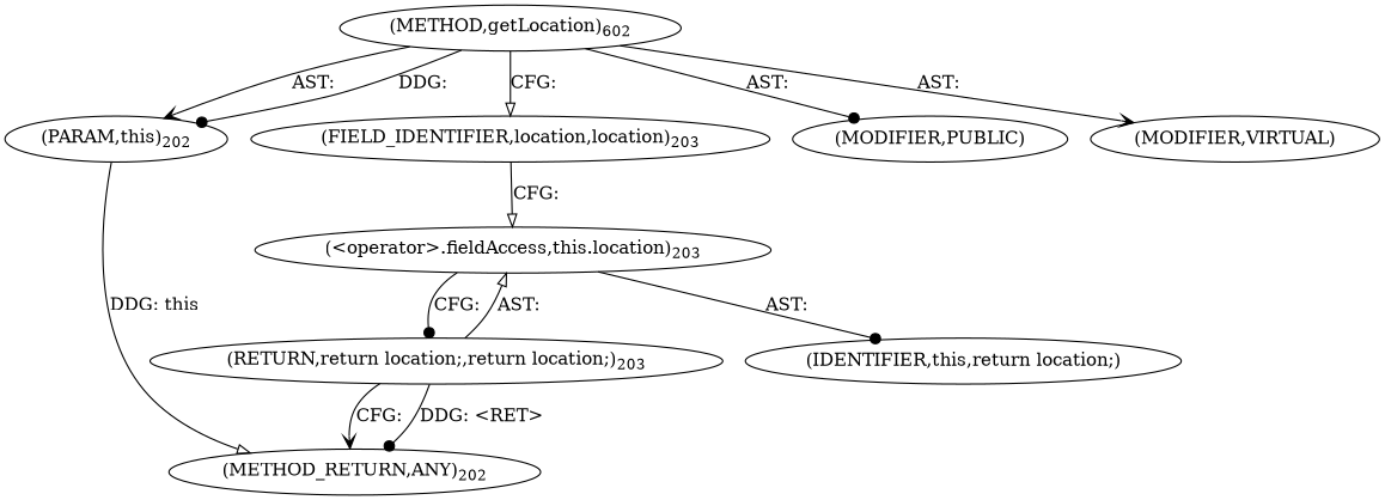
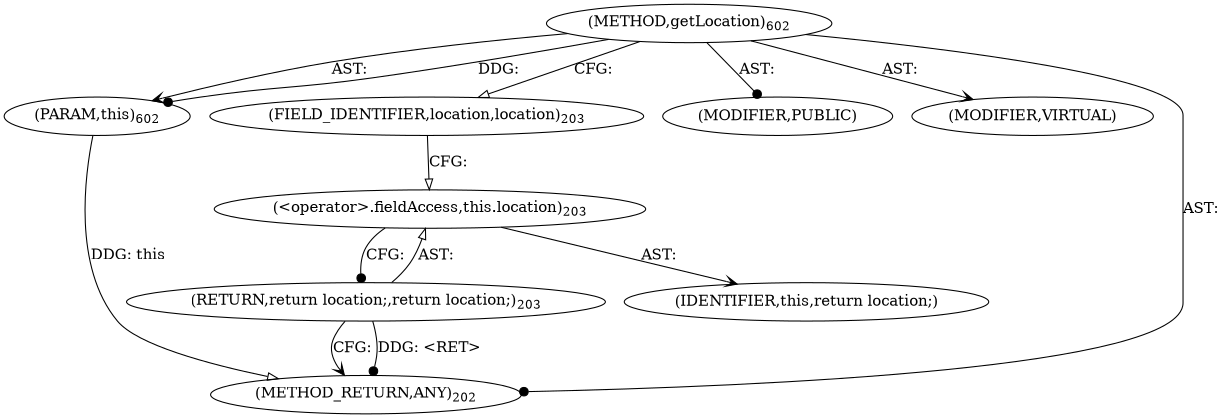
  digraph {
    edge [arrowhead=dot]
    n1 [label=<(METHOD,getLocation)<SUB>602</SUB>>]
-   n2 [label=<(PARAM,this)<SUB>202</SUB>>]
+   n2 [label=<(PARAM,this)<SUB>602</SUB>>]
    n3 [label=<(FIELD_IDENTIFIER,location,location)<SUB>203</SUB>>]
    n4 [label=<(MODIFIER,PUBLIC)>]
    n5 [label=<(MODIFIER,VIRTUAL)>]
    n6 [label=<(METHOD_RETURN,ANY)<SUB>202</SUB>>]
    n7 [label=<(&lt;operator&gt;.fieldAccess,this.location)<SUB>203</SUB>>]
    n8 [label=<(RETURN,return location;,return location;)<SUB>203</SUB>>]
    n9 [label=<(IDENTIFIER,this,return location;)>]
    n1 -> n2 [arrowhead=vee label="AST: "]
    n1 -> n2 [label="DDG: "]
    n1 -> n3 [arrowhead=onormal label="CFG: "]
    n1 -> n4 [label="AST: "]
    n1 -> n5 [arrowhead=vee label="AST: "]
+   n1 -> n6 [label="AST: "]
    n2 -> n6 [arrowhead=onormal label="DDG: this"]
    n3 -> n7 [arrowhead=onormal label="CFG: "]
    n7 -> n8 [label="CFG: "]
-   n7 -> n9 [label="AST: "]
+   n7 -> n9 [arrowhead=vee label="AST: "]
    n8 -> n6 [arrowhead=vee label="CFG: "]
    n8 -> n6 [label="DDG: &lt;RET&gt;"]
    n8 -> n7 [arrowhead=onormal label="AST: "]
  }
